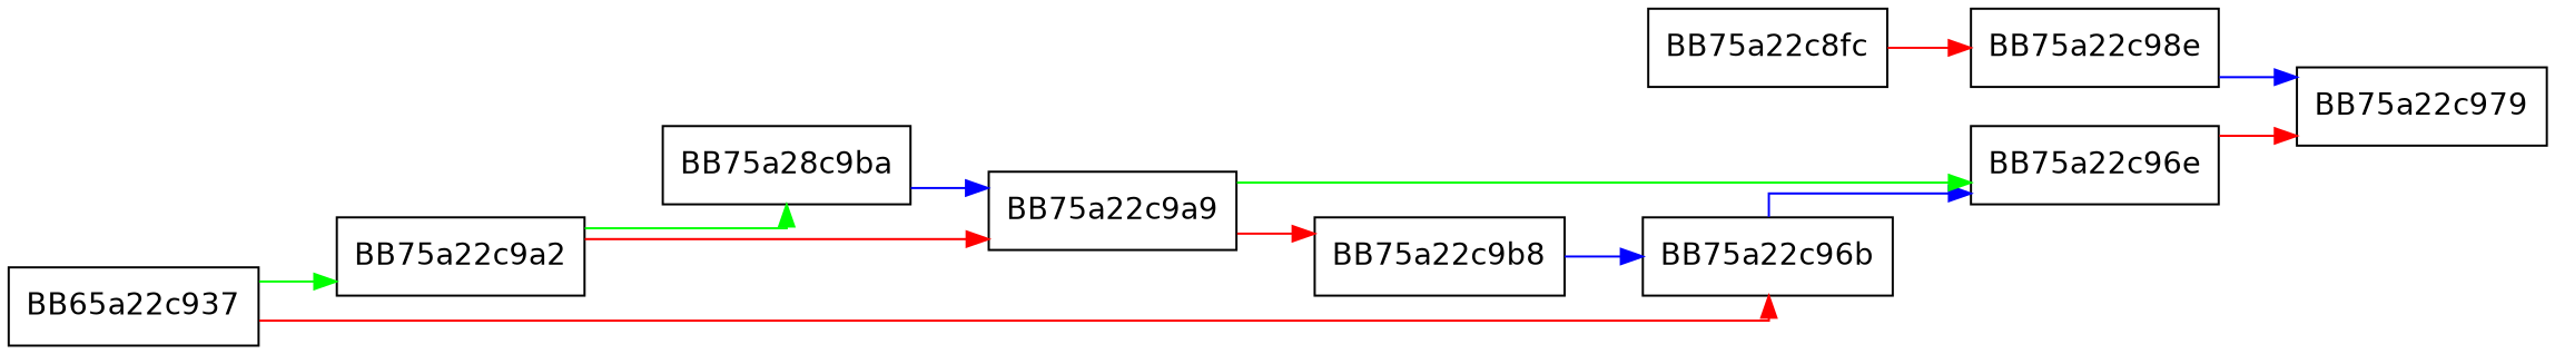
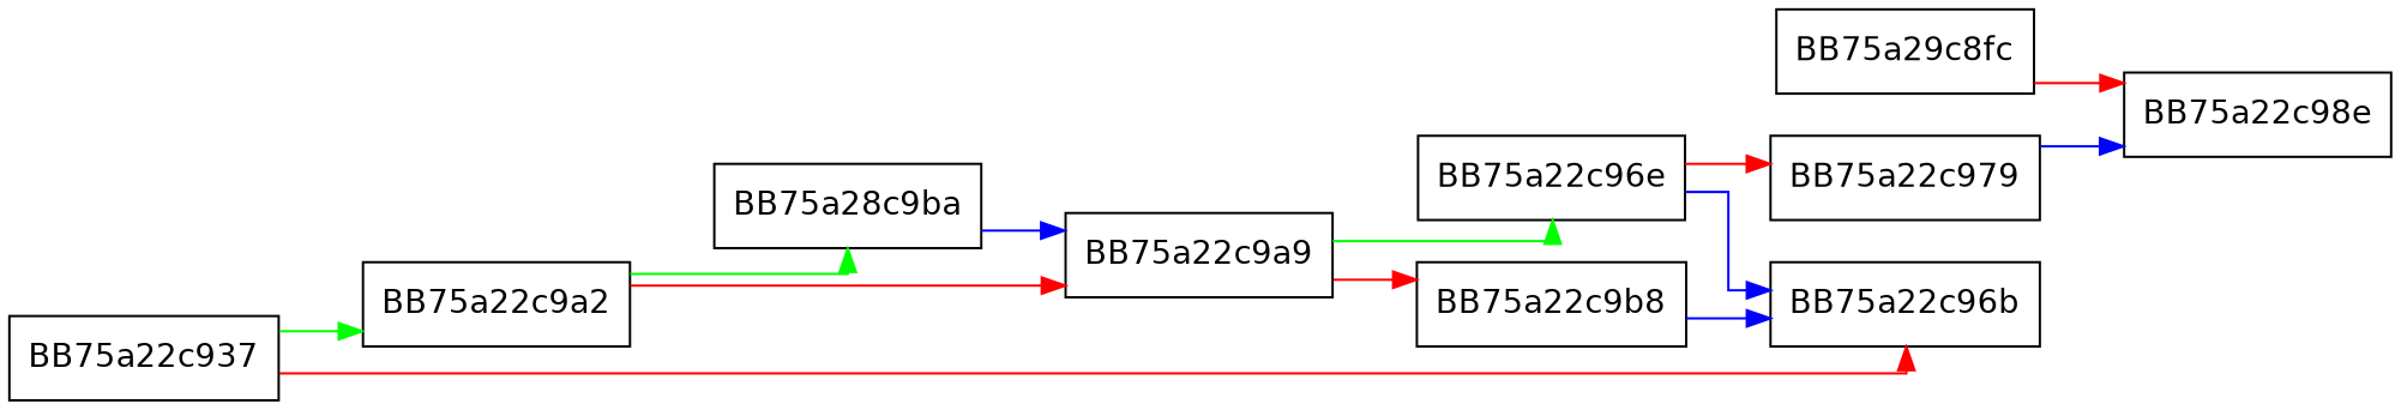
  digraph {
    fontname="DejaVu Sans"
    rankdir=LR
    splines=ortho
    node [fontname="DejaVu Sans" shape=box]
    edge [color=red fontname="DejaVu Sans"]
-   BB75a22c8fc
+   BB75a22c8fc [label=BB75a29c8fc]
    BB75a22c98e
    BB75a22c979
-   BB75a22c937 [label=BB65a22c937]
+   BB75a22c937
    BB75a22c9a2
    BB75a22c96b
    n7 [label=BB75a28c9ba]
    BB75a22c9a9
    BB75a22c96e
    BB75a22c9b8
    BB75a22c8fc -> BB75a22c98e
-   BB75a22c98e -> BB75a22c979 [color=blue]
+   BB75a22c979 -> BB75a22c98e [color=blue]
    BB75a22c937 -> BB75a22c9a2 [color=green]
    BB75a22c937 -> BB75a22c96b
    BB75a22c9a2 -> n7 [color=green]
    BB75a22c9a2 -> BB75a22c9a9
-   BB75a22c96b -> BB75a22c96e [color=blue]
+   BB75a22c96e -> BB75a22c96b [color=blue]
    n7 -> BB75a22c9a9 [color=blue]
    BB75a22c9a9 -> BB75a22c96e [color=green]
    BB75a22c9a9 -> BB75a22c9b8
    BB75a22c96e -> BB75a22c979
    BB75a22c9b8 -> BB75a22c96b [color=blue]
  }
